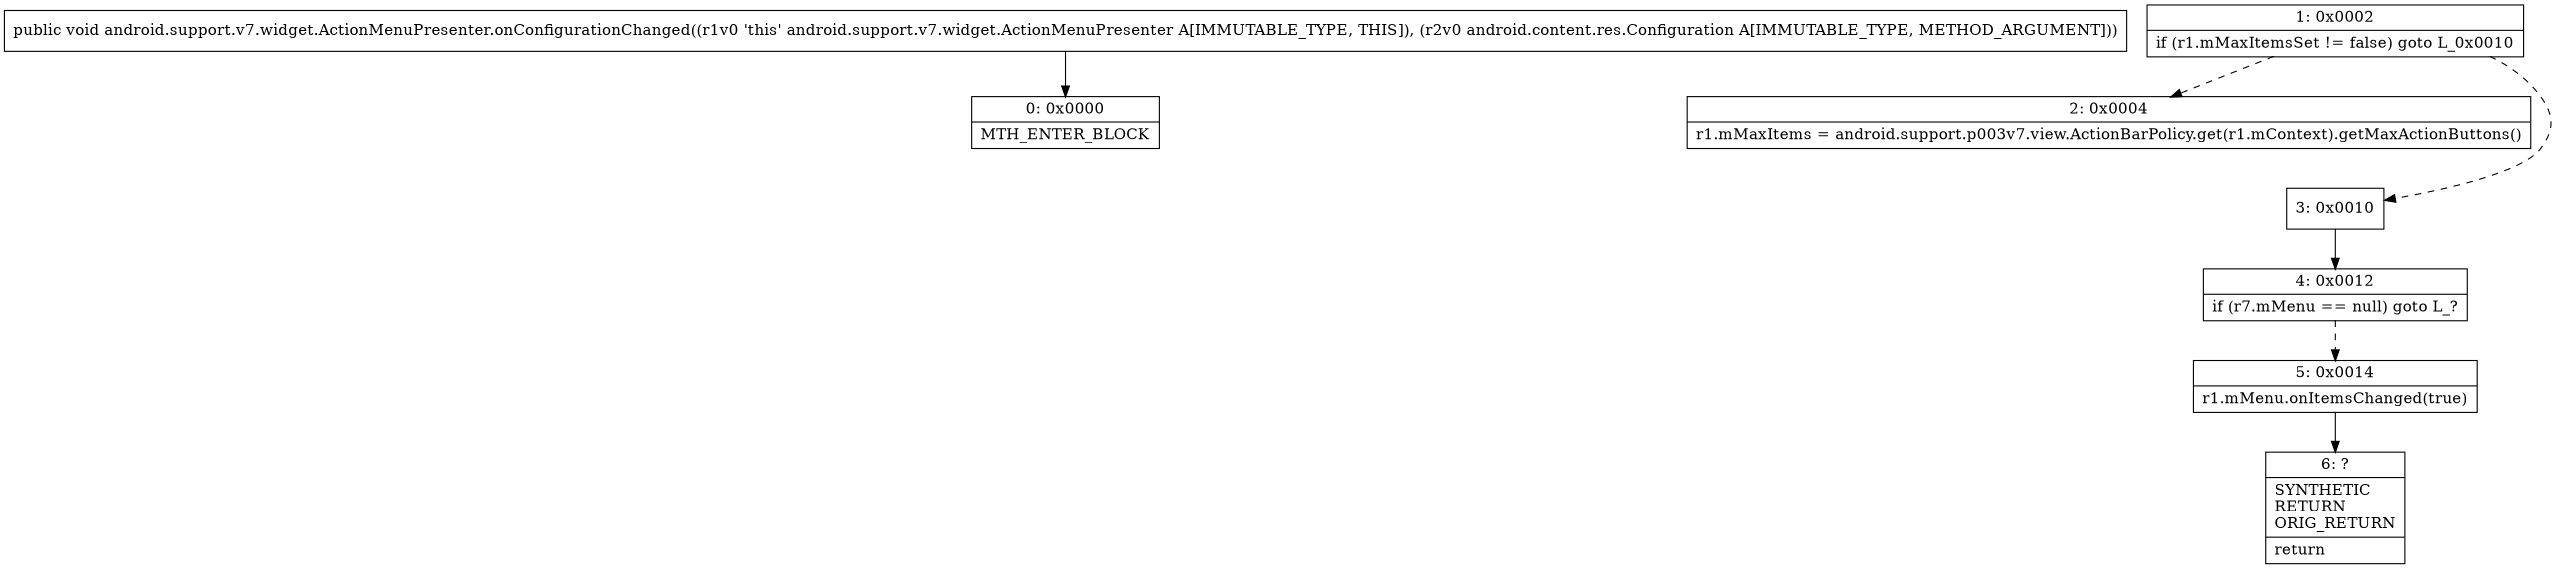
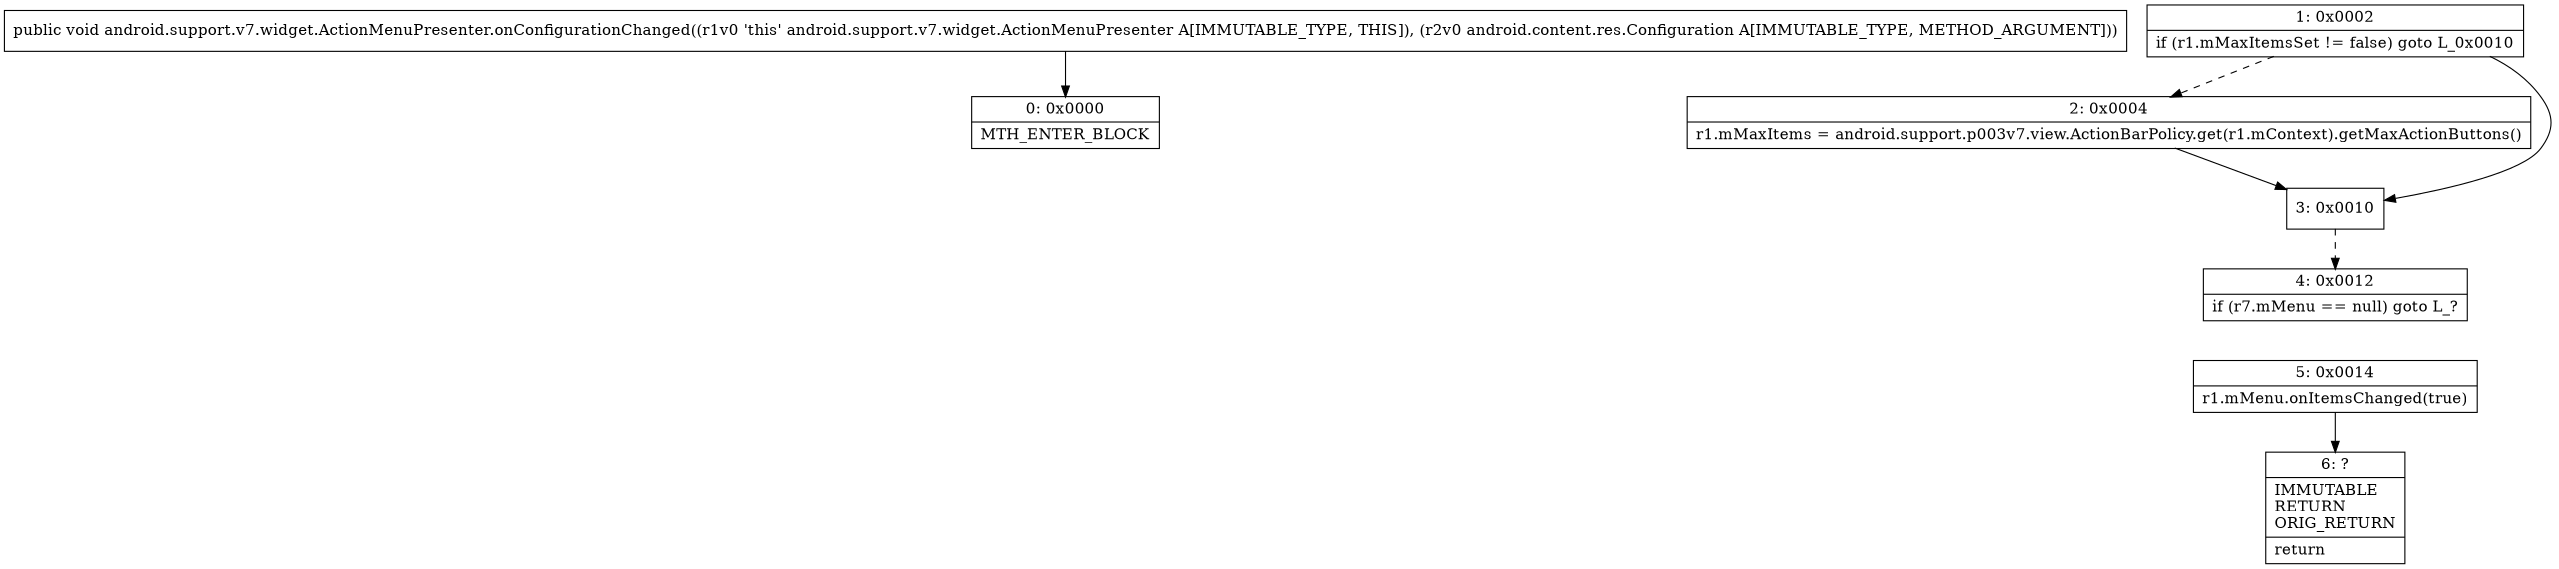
  digraph {
    node [shape=record]
    n1 [label="{0\:\ 0x0000|MTH_ENTER_BLOCK\l}"]
    n2 [label="{1\:\ 0x0002|if (r1.mMaxItemsSet != false) goto L_0x0010\l}"]
    n3 [label="{2\:\ 0x0004|r1.mMaxItems = android.support.p003v7.view.ActionBarPolicy.get(r1.mContext).getMaxActionButtons()\l}"]
    n4 [label="{3\:\ 0x0010}"]
    n5 [label="{4\:\ 0x0012|if (r7.mMenu == null) goto L_?\l}"]
    n6 [label="{5\:\ 0x0014|r1.mMenu.onItemsChanged(true)\l}"]
-   n7 [label="{6\:\ ?|SYNTHETIC\lRETURN\lORIG_RETURN\l|return\l}"]
+   n7 [label="{6\:\ ?|IMMUTABLE\lRETURN\lORIG_RETURN\l|return\l}"]
    n8 [label="{public void android.support.v7.widget.ActionMenuPresenter.onConfigurationChanged((r1v0 'this' android.support.v7.widget.ActionMenuPresenter A[IMMUTABLE_TYPE, THIS]), (r2v0 android.content.res.Configuration A[IMMUTABLE_TYPE, METHOD_ARGUMENT])) }"]
    n2 -> n3 [style=dashed]
-   n2 -> n4 [style=dashed]
-   n4 -> n5
-   n5 -> n6 [style=dashed]
+   n2 -> n4
+   n3 -> n4
+   n4 -> n5 [style=dashed]
    n6 -> n7
    n8 -> n1
  }
